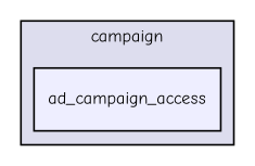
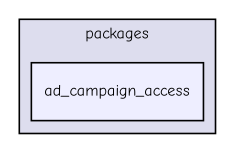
  digraph {
    compound=true
    fontname="Comic Neue"
    n1 [fillcolor="#eeeeff" fontname="Comic Neue" fontsize=10 label=ad_campaign_access pencolor=black shape=box style=filled]
    subgraph cluster_1 {
      bgcolor="#ddddee"
      fontsize=10
-     label=campaign
+     label=packages
      pencolor=black
      n1
    }
  }
